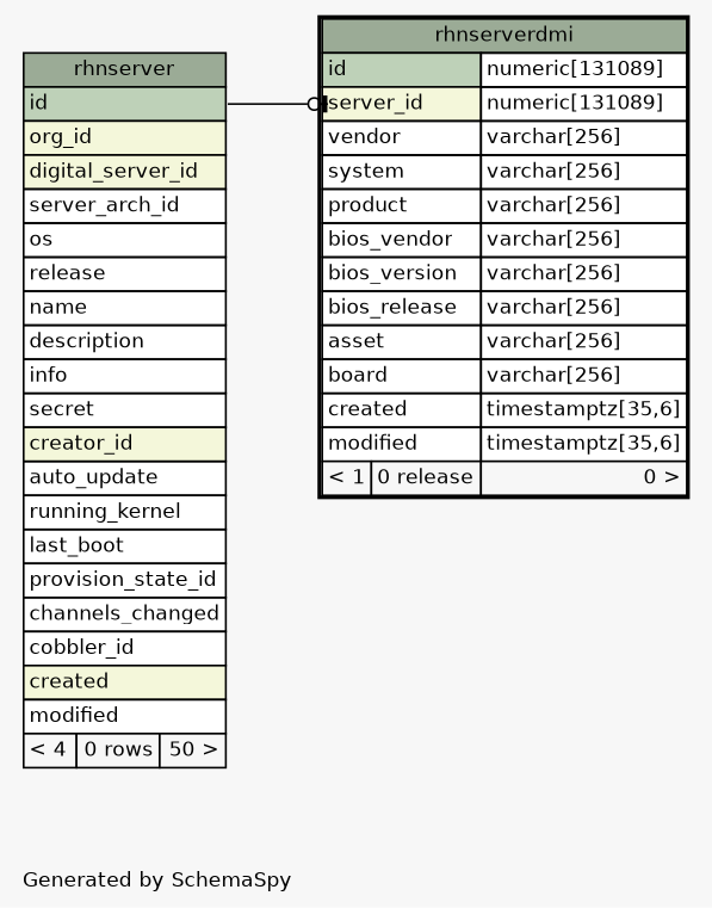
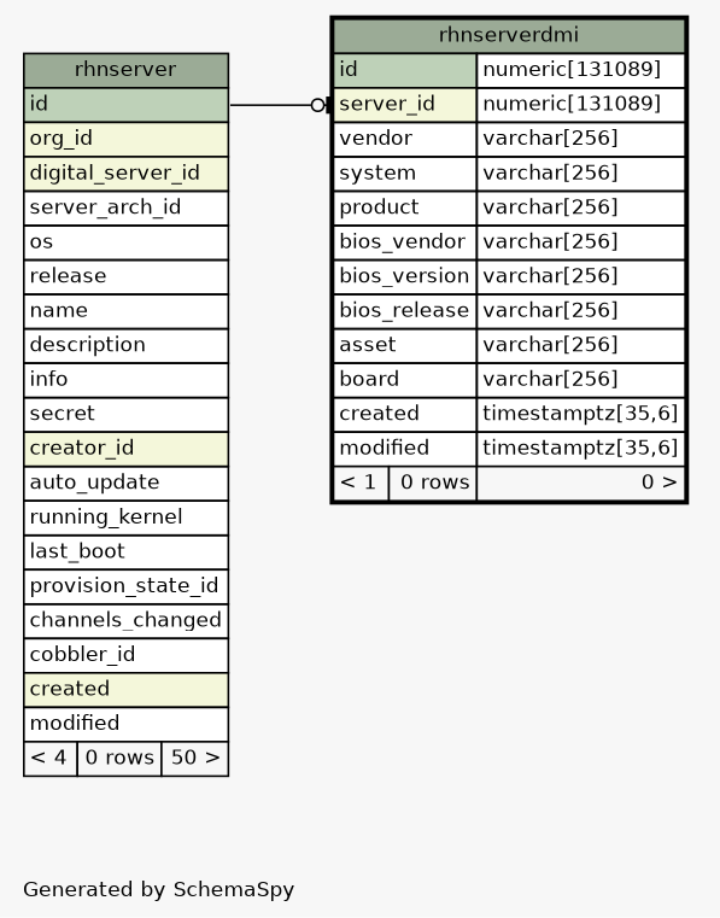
  digraph {
    bgcolor="#f7f7f7"
    fontname=Helvetica
    fontsize=11
    label="\nGenerated by SchemaSpy"
    labeljust=l
    nodesep=0.18
    rankdir=RL
    ranksep=0.46
    node [fontname=Helvetica fontsize=11 shape=plaintext]
-   n1 [label=<     <TABLE BORDER="2" CELLBORDER="1" CELLSPACING="0" BGCOLOR="#ffffff">       <TR><TD COLSPAN="3" BGCOLOR="#9bab96" ALIGN="CENTER">rhnserverdmi</TD></TR>       <TR><TD PORT="id" COLSPAN="2" BGCOLOR="#bed1b8" ALIGN="LEFT">id</TD><TD PORT="id.type" ALIGN="LEFT">numeric[131089]</TD></TR>       <TR><TD PORT="server_id" COLSPAN="2" BGCOLOR="#f4f7da" ALIGN="LEFT">server_id</TD><TD PORT="server_id.type" ALIGN="LEFT">numeric[131089]</TD></TR>       <TR><TD PORT="vendor" COLSPAN="2" ALIGN="LEFT">vendor</TD><TD PORT="vendor.type" ALIGN="LEFT">varchar[256]</TD></TR>       <TR><TD PORT="system" COLSPAN="2" ALIGN="LEFT">system</TD><TD PORT="system.type" ALIGN="LEFT">varchar[256]</TD></TR>       <TR><TD PORT="product" COLSPAN="2" ALIGN="LEFT">product</TD><TD PORT="product.type" ALIGN="LEFT">varchar[256]</TD></TR>       <TR><TD PORT="bios_vendor" COLSPAN="2" ALIGN="LEFT">bios_vendor</TD><TD PORT="bios_vendor.type" ALIGN="LEFT">varchar[256]</TD></TR>       <TR><TD PORT="bios_version" COLSPAN="2" ALIGN="LEFT">bios_version</TD><TD PORT="bios_version.type" ALIGN="LEFT">varchar[256]</TD></TR>       <TR><TD PORT="bios_release" COLSPAN="2" ALIGN="LEFT">bios_release</TD><TD PORT="bios_release.type" ALIGN="LEFT">varchar[256]</TD></TR>       <TR><TD PORT="asset" COLSPAN="2" ALIGN="LEFT">asset</TD><TD PORT="asset.type" ALIGN="LEFT">varchar[256]</TD></TR>       <TR><TD PORT="board" COLSPAN="2" ALIGN="LEFT">board</TD><TD PORT="board.type" ALIGN="LEFT">varchar[256]</TD></TR>       <TR><TD PORT="created" COLSPAN="2" ALIGN="LEFT">created</TD><TD PORT="created.type" ALIGN="LEFT">timestamptz[35,6]</TD></TR>       <TR><TD PORT="modified" COLSPAN="2" ALIGN="LEFT">modified</TD><TD PORT="modified.type" ALIGN="LEFT">timestamptz[35,6]</TD></TR>       <TR><TD ALIGN="LEFT" BGCOLOR="#f7f7f7">&lt; 1</TD><TD ALIGN="RIGHT" BGCOLOR="#f7f7f7">0 release</TD><TD ALIGN="RIGHT" BGCOLOR="#f7f7f7">0 &gt;</TD></TR>     </TABLE>>]
+   n1 [label=<     <TABLE BORDER="2" CELLBORDER="1" CELLSPACING="0" BGCOLOR="#ffffff">       <TR><TD COLSPAN="3" BGCOLOR="#9bab96" ALIGN="CENTER">rhnserverdmi</TD></TR>       <TR><TD PORT="id" COLSPAN="2" BGCOLOR="#bed1b8" ALIGN="LEFT">id</TD><TD PORT="id.type" ALIGN="LEFT">numeric[131089]</TD></TR>       <TR><TD PORT="server_id" COLSPAN="2" BGCOLOR="#f4f7da" ALIGN="LEFT">server_id</TD><TD PORT="server_id.type" ALIGN="LEFT">numeric[131089]</TD></TR>       <TR><TD PORT="vendor" COLSPAN="2" ALIGN="LEFT">vendor</TD><TD PORT="vendor.type" ALIGN="LEFT">varchar[256]</TD></TR>       <TR><TD PORT="system" COLSPAN="2" ALIGN="LEFT">system</TD><TD PORT="system.type" ALIGN="LEFT">varchar[256]</TD></TR>       <TR><TD PORT="product" COLSPAN="2" ALIGN="LEFT">product</TD><TD PORT="product.type" ALIGN="LEFT">varchar[256]</TD></TR>       <TR><TD PORT="bios_vendor" COLSPAN="2" ALIGN="LEFT">bios_vendor</TD><TD PORT="bios_vendor.type" ALIGN="LEFT">varchar[256]</TD></TR>       <TR><TD PORT="bios_version" COLSPAN="2" ALIGN="LEFT">bios_version</TD><TD PORT="bios_version.type" ALIGN="LEFT">varchar[256]</TD></TR>       <TR><TD PORT="bios_release" COLSPAN="2" ALIGN="LEFT">bios_release</TD><TD PORT="bios_release.type" ALIGN="LEFT">varchar[256]</TD></TR>       <TR><TD PORT="asset" COLSPAN="2" ALIGN="LEFT">asset</TD><TD PORT="asset.type" ALIGN="LEFT">varchar[256]</TD></TR>       <TR><TD PORT="board" COLSPAN="2" ALIGN="LEFT">board</TD><TD PORT="board.type" ALIGN="LEFT">varchar[256]</TD></TR>       <TR><TD PORT="created" COLSPAN="2" ALIGN="LEFT">created</TD><TD PORT="created.type" ALIGN="LEFT">timestamptz[35,6]</TD></TR>       <TR><TD PORT="modified" COLSPAN="2" ALIGN="LEFT">modified</TD><TD PORT="modified.type" ALIGN="LEFT">timestamptz[35,6]</TD></TR>       <TR><TD ALIGN="LEFT" BGCOLOR="#f7f7f7">&lt; 1</TD><TD ALIGN="RIGHT" BGCOLOR="#f7f7f7">0 rows</TD><TD ALIGN="RIGHT" BGCOLOR="#f7f7f7">0 &gt;</TD></TR>     </TABLE>>]
    n2 [label=<     <TABLE BORDER="0" CELLBORDER="1" CELLSPACING="0" BGCOLOR="#ffffff">       <TR><TD COLSPAN="3" BGCOLOR="#9bab96" ALIGN="CENTER">rhnserver</TD></TR>       <TR><TD PORT="id" COLSPAN="3" BGCOLOR="#bed1b8" ALIGN="LEFT">id</TD></TR>       <TR><TD PORT="org_id" COLSPAN="3" BGCOLOR="#f4f7da" ALIGN="LEFT">org_id</TD></TR>       <TR><TD PORT="digital_server_id" COLSPAN="3" BGCOLOR="#f4f7da" ALIGN="LEFT">digital_server_id</TD></TR>       <TR><TD PORT="server_arch_id" COLSPAN="3" ALIGN="LEFT">server_arch_id</TD></TR>       <TR><TD PORT="os" COLSPAN="3" ALIGN="LEFT">os</TD></TR>       <TR><TD PORT="release" COLSPAN="3" ALIGN="LEFT">release</TD></TR>       <TR><TD PORT="name" COLSPAN="3" ALIGN="LEFT">name</TD></TR>       <TR><TD PORT="description" COLSPAN="3" ALIGN="LEFT">description</TD></TR>       <TR><TD PORT="info" COLSPAN="3" ALIGN="LEFT">info</TD></TR>       <TR><TD PORT="secret" COLSPAN="3" ALIGN="LEFT">secret</TD></TR>       <TR><TD PORT="creator_id" COLSPAN="3" BGCOLOR="#f4f7da" ALIGN="LEFT">creator_id</TD></TR>       <TR><TD PORT="auto_update" COLSPAN="3" ALIGN="LEFT">auto_update</TD></TR>       <TR><TD PORT="running_kernel" COLSPAN="3" ALIGN="LEFT">running_kernel</TD></TR>       <TR><TD PORT="last_boot" COLSPAN="3" ALIGN="LEFT">last_boot</TD></TR>       <TR><TD PORT="provision_state_id" COLSPAN="3" ALIGN="LEFT">provision_state_id</TD></TR>       <TR><TD PORT="channels_changed" COLSPAN="3" ALIGN="LEFT">channels_changed</TD></TR>       <TR><TD PORT="cobbler_id" COLSPAN="3" ALIGN="LEFT">cobbler_id</TD></TR>       <TR><TD PORT="created" COLSPAN="3" BGCOLOR="#f4f7da" ALIGN="LEFT">created</TD></TR>       <TR><TD PORT="modified" COLSPAN="3" ALIGN="LEFT">modified</TD></TR>       <TR><TD ALIGN="LEFT" BGCOLOR="#f7f7f7">&lt; 4</TD><TD ALIGN="RIGHT" BGCOLOR="#f7f7f7">0 rows</TD><TD ALIGN="RIGHT" BGCOLOR="#f7f7f7">50 &gt;</TD></TR>     </TABLE>>]
    n1 -> n2 [arrowhead=none arrowsize=0.8 arrowtail=teeodot dir=back headport="id:e" tailport="server_id:w"]
  }
